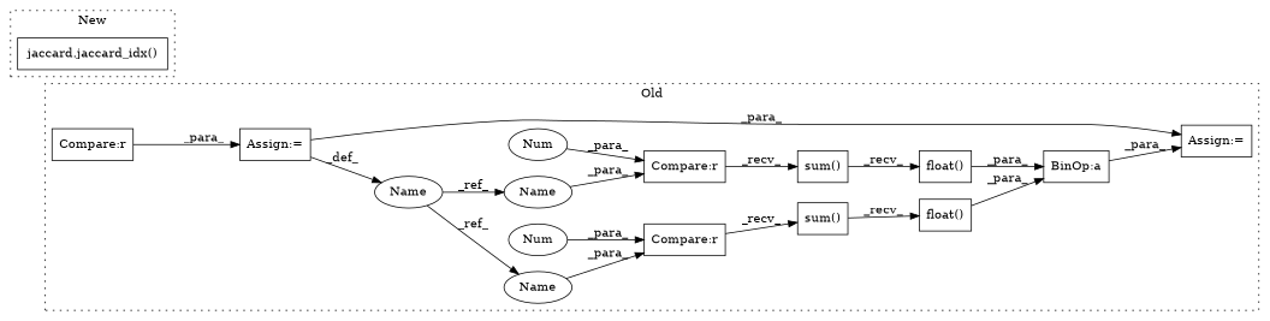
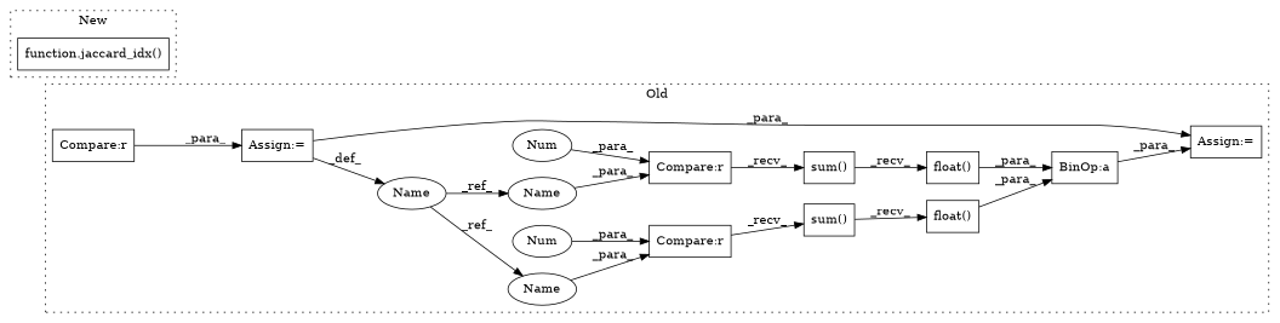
  digraph {
    rankdir=LR
    fontname="DejaVu Serif"
    node [a=75 l=3 s=5510 shape=box fontname="DejaVu Serif"]
    edge [fontname="DejaVu Serif"]
    n1 [l=29 label="float()"]
    n2 [a=68 label="Assign:=" s=5418]
    n3 [a=82 label="BinOp:a" s=5539]
    n4 [a=40 l=10 label="Compare:r" s=5421]
    n5 [l=21 label="sum()" s=5542]
    n6 [l=29 label="float()" s=5542]
    n7 [l=21 label="sum()"]
    n8 [a=40 l=15 label="Compare:r" s=5542]
    n9 [a=76 l=1 label=Num s=5555 shape=ellipse]
    n10 [a=40 l=15 label="Compare:r"]
    n11 [a=87 l=8 label=Name s=5440 shape=ellipse]
    n12 [a=76 l=1 label=Num s=5523 shape=ellipse]
    n13 [a=68 label="Assign:=" s=5507]
    n14 [a=87 l=8 label=Name s=5511 shape=ellipse]
    n15 [a=87 l=8 label=Name s=5543 shape=ellipse]
-   n16 [l="12,96" label="jaccard.jaccard_idx()" s="5594,5638"]
+   n16 [l="12,96" label="function.jaccard_idx()" s="5594,5638"]
    subgraph cluster_1 {
      label=Old
      style=dotted
      n1
      n2
      n3
      n4
      n5
      n6
      n7
      n8
      n9
      n10
      n11
      n12
      n13
      n14
      n15
    }
    subgraph cluster_2 {
      label=New
      style=dotted
      n16
    }
    n1 -> n3 [label=_para_]
    n2 -> n11 [label=_def_]
    n2 -> n13 [label=_para_]
    n3 -> n13 [label=_para_]
    n4 -> n2 [label=_para_]
    n5 -> n6 [label=_recv_]
    n6 -> n3 [label=_para_]
    n7 -> n1 [label=_recv_]
    n8 -> n5 [label=_recv_]
    n9 -> n8 [label=_para_]
    n10 -> n7 [label=_recv_]
    n11 -> n14 [label=_ref_]
    n11 -> n15 [label=_ref_]
    n12 -> n10 [label=_para_]
    n14 -> n10 [label=_para_]
    n15 -> n8 [label=_para_]
  }
